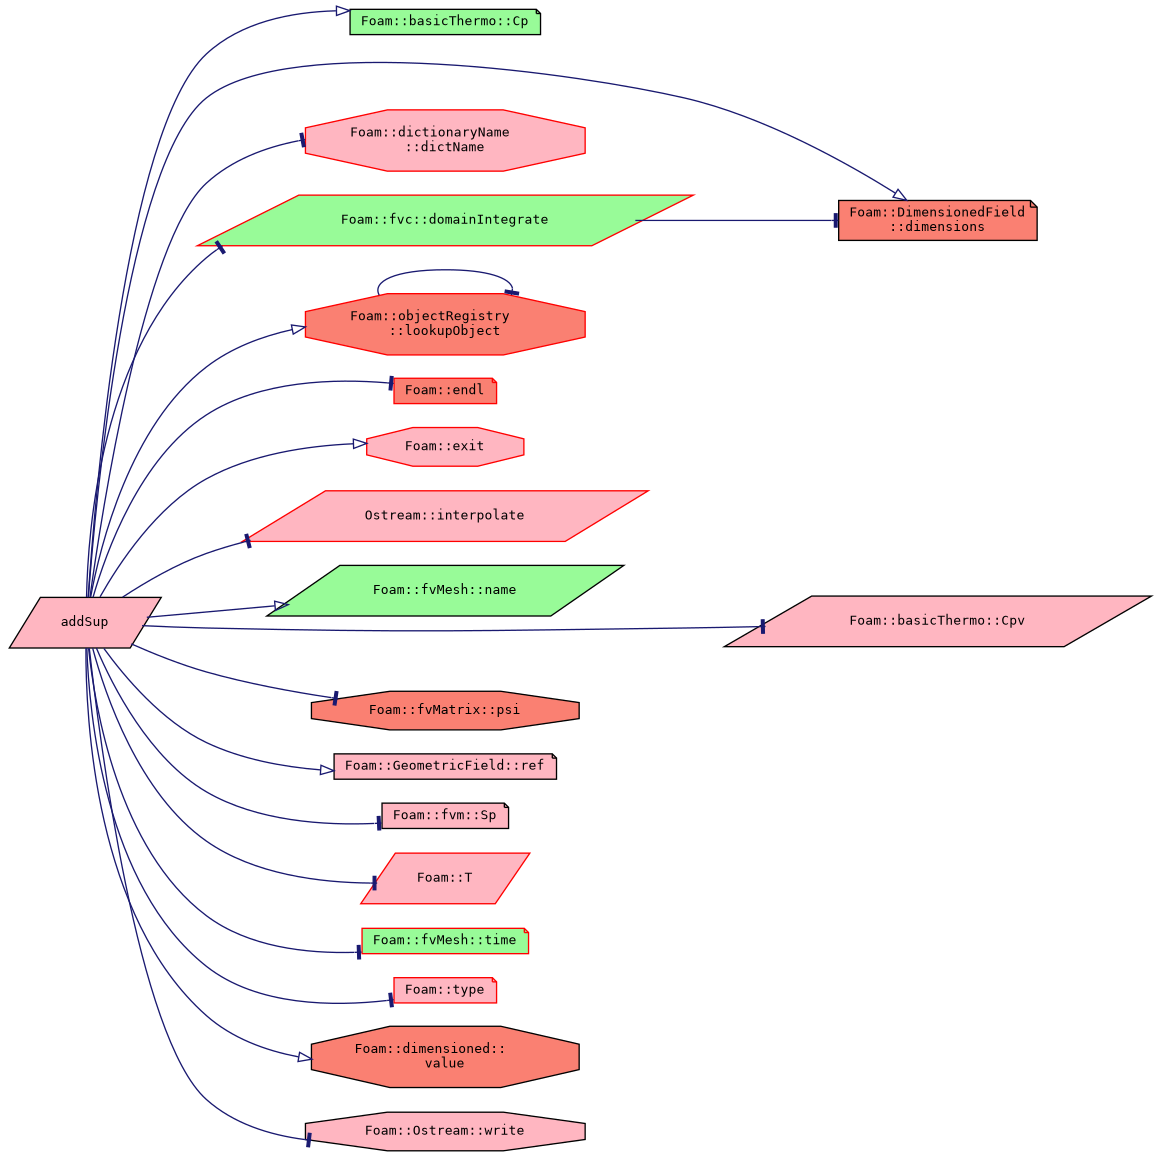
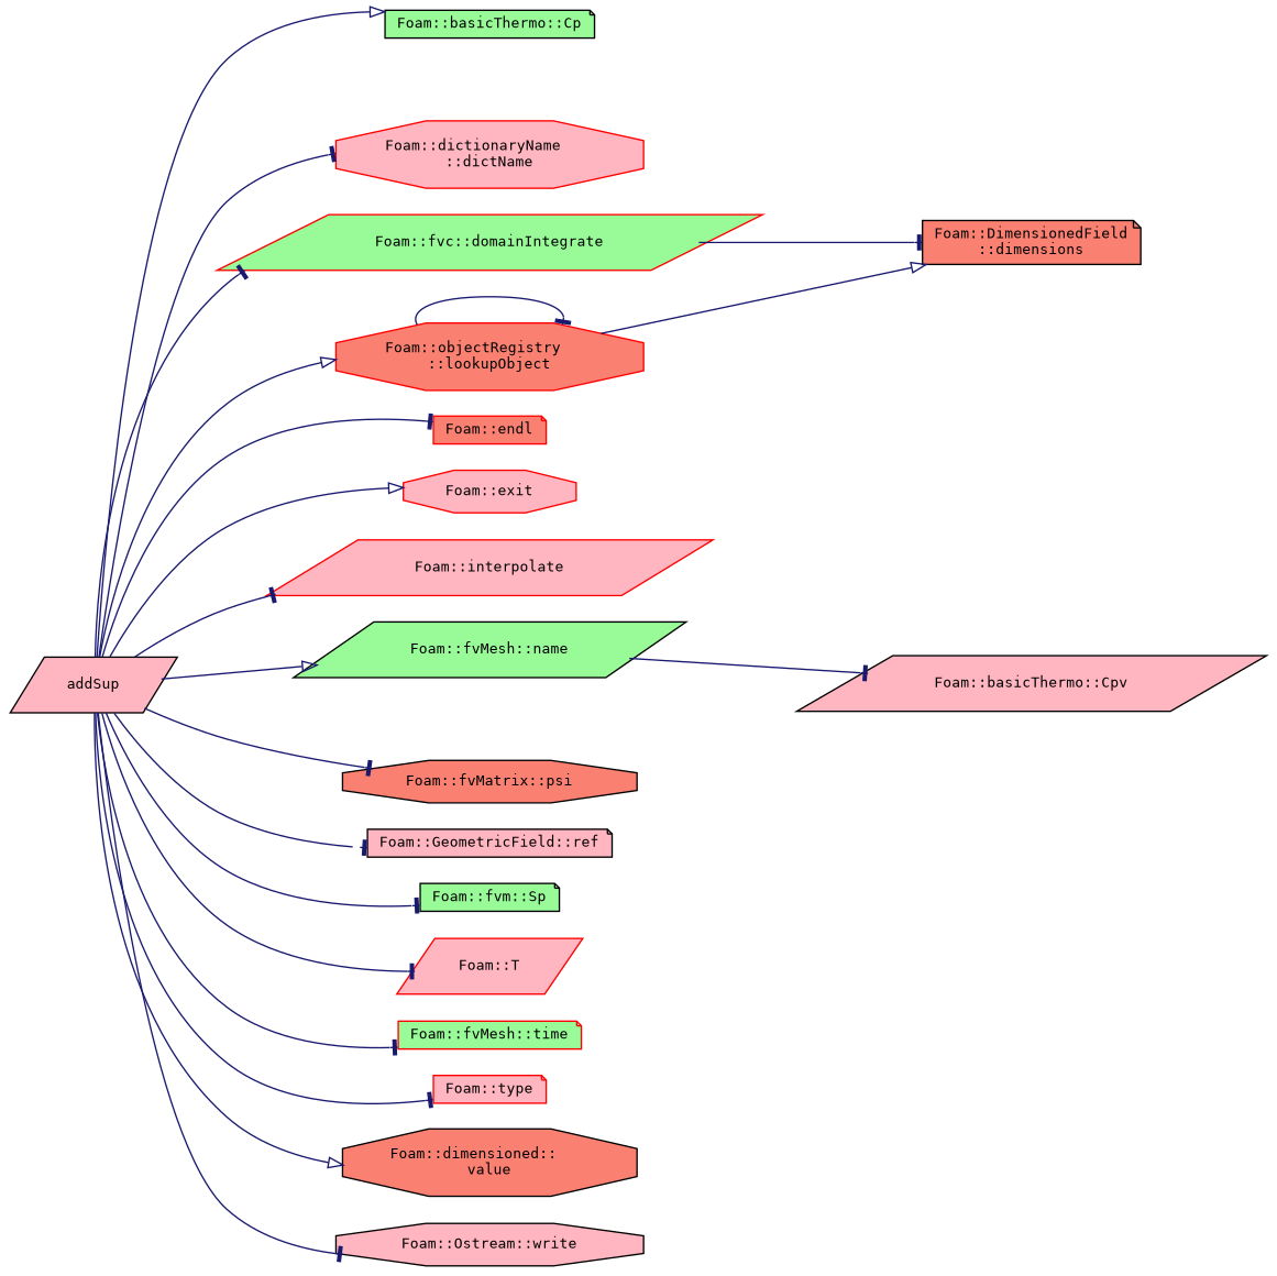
  digraph {
    fontname="DejaVu Sans Mono"
    rankdir=LR
    node [color=black fillcolor=lightpink fontname="DejaVu Sans Mono" fontsize=10 shape=note style=filled]
    edge [arrowhead=tee color=midnightblue fontname="DejaVu Sans Mono" fontsize=10 labelfontname=Helvetica labelfontsize=10 style=solid]
    n1 [fontcolor=black height=0.2 label=addSup shape=parallelogram width=0.4]
    n2 [fillcolor=palegreen height=0.2 label="Foam::basicThermo::Cp" width=0.4]
    n3 [height=0.2 label="Foam::basicThermo::Cpv" shape=parallelogram width=0.4]
    n4 [color=red height=0.2 label="Foam::dictionaryName\l::dictName" shape=octagon width=0.4]
    n5 [fillcolor=salmon height=0.2 label="Foam::DimensionedField\l::dimensions" width=0.4]
    n6 [color=red fillcolor=palegreen height=0.2 label="Foam::fvc::domainIntegrate" shape=parallelogram width=0.4]
    n7 [color=red fillcolor=salmon height=0.2 label="Foam::endl" width=0.4]
    n8 [color=red height=0.2 label="Foam::exit" shape=octagon width=0.4]
-   n9 [color=red height=0.2 label="Ostream::interpolate" shape=parallelogram width=0.4]
+   n9 [color=red height=0.2 label="Foam::interpolate" shape=parallelogram width=0.4]
    n10 [color=red fillcolor=salmon height=0.2 label="Foam::objectRegistry\l::lookupObject" shape=octagon width=0.4]
    n11 [fillcolor=palegreen height=0.2 label="Foam::fvMesh::name" shape=parallelogram width=0.4]
    n12 [fillcolor=salmon height=0.2 label="Foam::fvMatrix::psi" shape=octagon width=0.4]
    n13 [height=0.2 label="Foam::GeometricField::ref" width=0.4]
-   n14 [height=0.2 label="Foam::fvm::Sp" width=0.4]
+   n14 [fillcolor=palegreen height=0.2 label="Foam::fvm::Sp" width=0.4]
    n15 [color=red height=0.2 label="Foam::T" shape=parallelogram width=0.4]
    n16 [color=red fillcolor=palegreen height=0.2 label="Foam::fvMesh::time" width=0.4]
    n17 [color=red height=0.2 label="Foam::type" width=0.4]
    n18 [fillcolor=salmon height=0.2 label="Foam::dimensioned::\lvalue" shape=octagon width=0.4]
    n19 [height=0.2 label="Foam::Ostream::write" shape=octagon width=0.4]
    n1 -> n2 [arrowhead=onormal]
-   n1 -> n3
+   n11 -> n3
    n1 -> n4
-   n1 -> n5 [arrowhead=onormal]
+   n10 -> n5 [arrowhead=onormal]
    n1 -> n6
    n1 -> n7
    n1 -> n8 [arrowhead=onormal]
    n1 -> n9
    n1 -> n10 [arrowhead=onormal]
    n1 -> n11 [arrowhead=onormal]
    n1 -> n12
-   n1 -> n13 [arrowhead=onormal]
+   n1 -> n13
    n1 -> n14
    n1 -> n15
    n1 -> n16
    n1 -> n17
    n1 -> n18 [arrowhead=onormal]
    n1 -> n19
    n6 -> n5
    n10 -> n10
  }
